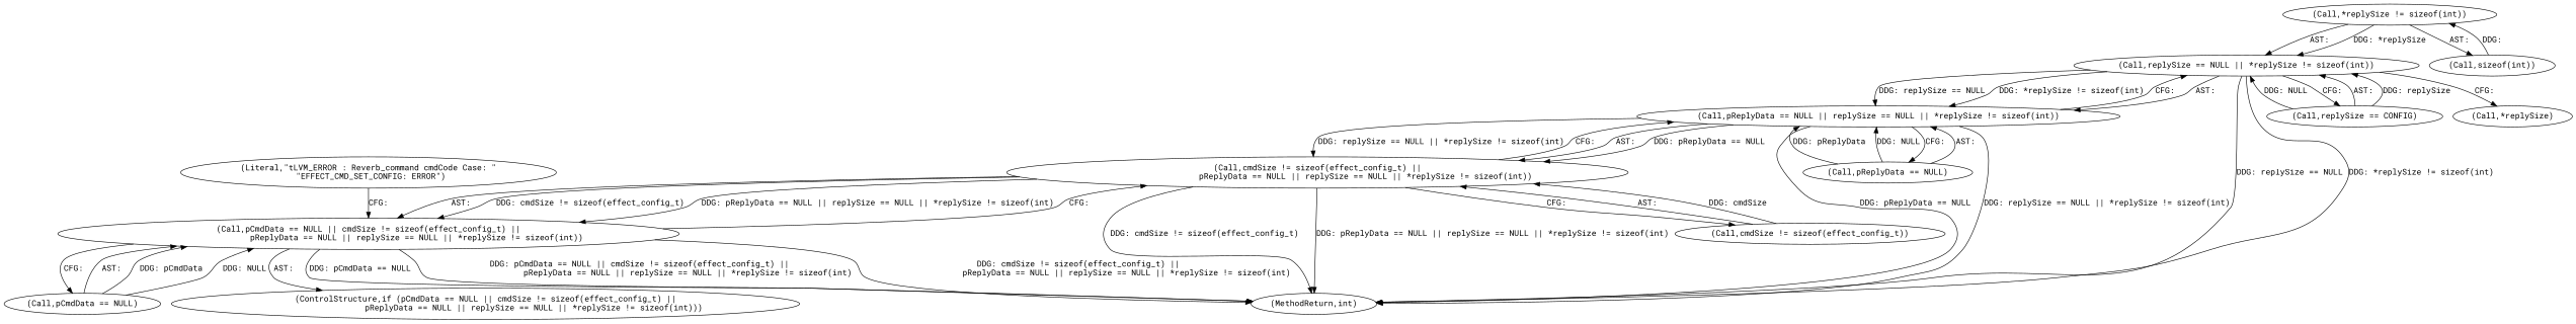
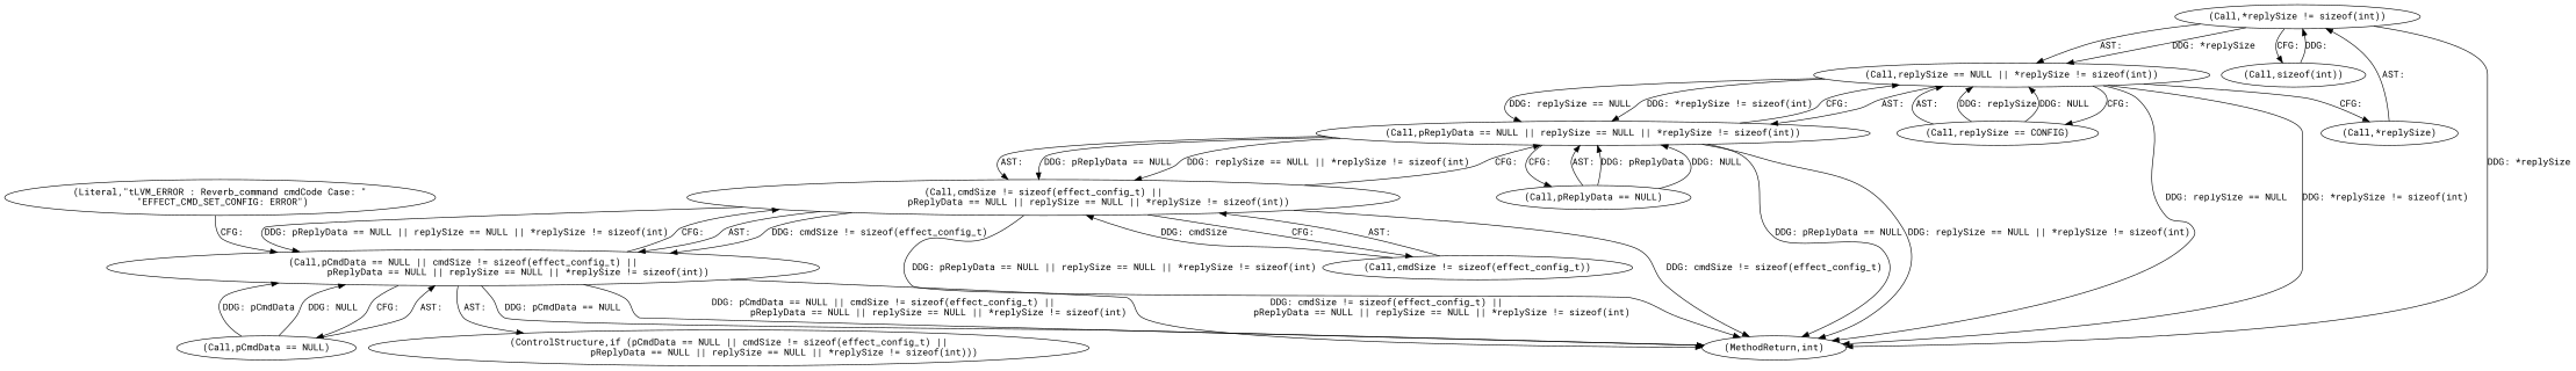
  digraph {
    fontname="Roboto Mono"
    node [fontname="Roboto Mono"]
    edge [fontname="Roboto Mono"]
    n1 [label="(Call,*replySize != sizeof(int))"]
    n2 [label="(Call,replySize == NULL || *replySize != sizeof(int))"]
    n3 [label="(Call,sizeof(int))"]
    n4 [label="(MethodReturn,int)"]
    n5 [label="(Call,pReplyData == NULL || replySize == NULL || *replySize != sizeof(int))"]
    n6 [label="(Call,replySize == CONFIG)"]
    n7 [label="(Call,*replySize)"]
    n8 [label="(Call,cmdSize != sizeof(effect_config_t) ||\n                    pReplyData == NULL || replySize == NULL || *replySize != sizeof(int))"]
    n9 [label="(Call,pReplyData == NULL)"]
    n10 [label="(Call,pCmdData == NULL || cmdSize != sizeof(effect_config_t) ||\n                    pReplyData == NULL || replySize == NULL || *replySize != sizeof(int))"]
    n11 [label="(Call,cmdSize != sizeof(effect_config_t))"]
    n12 [label="(Call,pCmdData == NULL)"]
    n13 [label="(ControlStructure,if (pCmdData == NULL || cmdSize != sizeof(effect_config_t) ||\n                    pReplyData == NULL || replySize == NULL || *replySize != sizeof(int)))"]
    n14 [label="(Literal,\"\tLVM_ERROR : Reverb_command cmdCode Case: \"\n \"EFFECT_CMD_SET_CONFIG: ERROR\")"]
    n1 -> n2 [label="AST: "]
    n1 -> n2 [label="DDG: *replySize"]
-   n1 -> n3 [label="AST: "]
+   n1 -> n3 [label="CFG: "]
+   n1 -> n4 [label="DDG: *replySize"]
    n2 -> n4 [label="DDG: replySize == NULL"]
    n2 -> n4 [label="DDG: *replySize != sizeof(int)"]
    n2 -> n5 [label="AST: "]
    n2 -> n5 [label="DDG: replySize == NULL"]
    n2 -> n5 [label="DDG: *replySize != sizeof(int)"]
    n2 -> n6 [label="CFG: "]
    n2 -> n7 [label="CFG: "]
    n3 -> n1 [label="DDG: "]
    n5 -> n2 [label="CFG: "]
    n5 -> n4 [label="DDG: pReplyData == NULL"]
    n5 -> n4 [label="DDG: replySize == NULL || *replySize != sizeof(int)"]
    n5 -> n8 [label="AST: "]
    n5 -> n8 [label="DDG: pReplyData == NULL"]
    n5 -> n8 [label="DDG: replySize == NULL || *replySize != sizeof(int)"]
    n5 -> n9 [label="CFG: "]
    n6 -> n2 [label="AST: "]
    n6 -> n2 [label="DDG: replySize"]
    n6 -> n2 [label="DDG: NULL"]
+   n7 -> n1 [label="AST: "]
    n8 -> n4 [label="DDG: cmdSize != sizeof(effect_config_t)"]
    n8 -> n4 [label="DDG: pReplyData == NULL || replySize == NULL || *replySize != sizeof(int)"]
    n8 -> n5 [label="CFG: "]
    n8 -> n10 [label="AST: "]
    n8 -> n10 [label="DDG: cmdSize != sizeof(effect_config_t)"]
    n8 -> n10 [label="DDG: pReplyData == NULL || replySize == NULL || *replySize != sizeof(int)"]
    n8 -> n11 [label="CFG: "]
    n9 -> n5 [label="AST: "]
    n9 -> n5 [label="DDG: pReplyData"]
    n9 -> n5 [label="DDG: NULL"]
    n10 -> n4 [label="DDG: pCmdData == NULL || cmdSize != sizeof(effect_config_t) ||\n                    pReplyData == NULL || replySize == NULL || *replySize != sizeof(int)"]
    n10 -> n4 [label="DDG: cmdSize != sizeof(effect_config_t) ||\n                    pReplyData == NULL || replySize == NULL || *replySize != sizeof(int)"]
    n10 -> n4 [label="DDG: pCmdData == NULL"]
    n10 -> n8 [label="CFG: "]
    n10 -> n12 [label="CFG: "]
    n10 -> n13 [label="AST: "]
    n11 -> n8 [label="AST: "]
    n11 -> n8 [label="DDG: cmdSize"]
    n12 -> n10 [label="AST: "]
    n12 -> n10 [label="DDG: pCmdData"]
    n12 -> n10 [label="DDG: NULL"]
    n14 -> n10 [label="CFG: "]
  }
